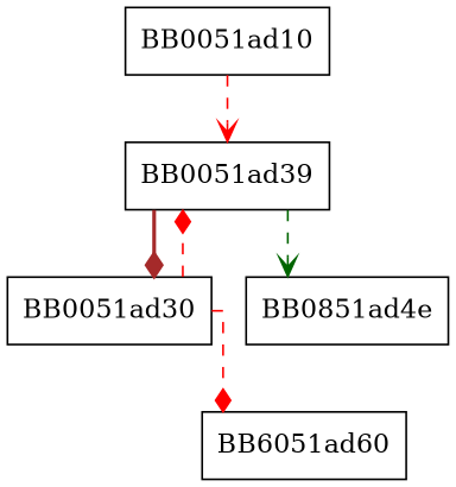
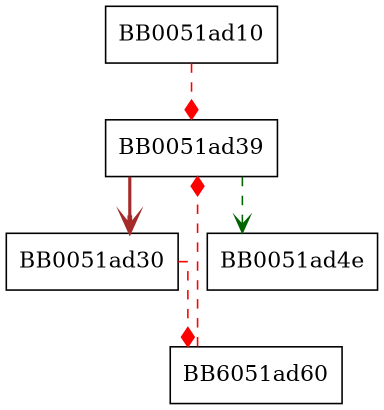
  digraph {
    splines=ortho
    node [shape=box]
    edge [arrowhead=vee color=red style=dashed]
    BB0051ad10
    BB0051ad39
    BB0051ad30
-   BB0051ad4e [label=BB0851ad4e]
+   BB0051ad4e
    n5 [label=BB6051ad60]
-   BB0051ad10 -> BB0051ad39
-   BB0051ad39 -> BB0051ad30 [arrowhead=diamond color=brown style=bold]
+   BB0051ad10 -> BB0051ad39 [arrowhead=diamond]
+   BB0051ad39 -> BB0051ad30 [color=brown style=bold]
    BB0051ad39 -> BB0051ad4e [color=darkgreen]
-   BB0051ad30 -> BB0051ad39 [arrowhead=diamond]
+   n5 -> BB0051ad39 [arrowhead=diamond]
    BB0051ad30 -> n5 [arrowhead=diamond]
  }
